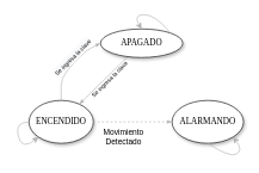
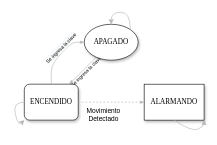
  <mxCell id="0" />
  <mxCell id="1" parent="0" />
  <mxCell id="2" value="" style="edgeStyle=none;rounded=1;html=1;labelBackgroundColor=none;startArrow=none;startFill=0;startSize=5;endArrow=classicThin;endFill=1;endSize=5;jettySize=auto;orthogonalLoop=1;strokeColor=#B3B3B3;strokeWidth=1;fontFamily=Verdana;fontSize=12" parent="1" source="4" target="6" edge="1"><mxGeometry relative="1" as="geometry" /></mxCell>
  <mxCell id="3" value="&lt;span style=&quot;&quot;&gt;&lt;font style=&quot;font-size: 8px&quot;&gt;Se ingresa la clave&lt;/font&gt;&lt;/span&gt;" style="edgeLabel;html=1;align=center;verticalAlign=middle;resizable=0;points=[];rotation=-45;labelBackgroundColor=none;" vertex="1" connectable="0" parent="2"><mxGeometry x="-0.307" relative="1" as="geometry"><mxPoint x="-3" y="8" as="offset" /></mxGeometry></mxCell>
- <mxCell id="4" value="APAGADO" style="ellipse;whiteSpace=wrap;html=1;rounded=0;shadow=1;comic=0;labelBackgroundColor=none;strokeWidth=1;fontFamily=Verdana;fontSize=12;align=center;" parent="1" vertex="1"><mxGeometry x="140" y="40" width="115" height="40" as="geometry" /></mxCell>
- <mxCell id="5" value="ALARMANDO" style="ellipse;whiteSpace=wrap;html=1;rounded=0;shadow=1;comic=0;labelBackgroundColor=none;strokeWidth=1;fontFamily=Verdana;fontSize=12;align=center;" parent="1" vertex="1"><mxGeometry x="240" y="140" width="100" height="60" as="geometry" /></mxCell>
- <mxCell id="6" value="ENCENDIDO" style="ellipse;whiteSpace=wrap;html=1;rounded=0;shadow=1;comic=0;labelBackgroundColor=none;strokeWidth=1;fontFamily=Verdana;fontSize=12;align=center;" parent="1" vertex="1"><mxGeometry x="40" y="140" width="90" height="60" as="geometry" /></mxCell>
+ <mxCell id="4" value="APAGADO" style="ellipse;whiteSpace=wrap;html=1;rounded=0;shadow=1;comic=0;labelBackgroundColor=none;strokeWidth=1;fontFamily=Verdana;fontSize=12;align=center;" parent="1" vertex="1"><mxGeometry x="140" y="40" width="90" height="60" as="geometry" /></mxCell>
+ <mxCell id="5" value="ALARMANDO" style="whiteSpace=wrap;html=1;shadow=1;comic=0;labelBackgroundColor=none;strokeWidth=1;fontFamily=Verdana;fontSize=12;align=center;rounded=0;" parent="1" vertex="1"><mxGeometry x="240" y="140" width="100" height="60" as="geometry" /></mxCell>
+ <mxCell id="6" value="ENCENDIDO" style="whiteSpace=wrap;html=1;shadow=1;comic=0;labelBackgroundColor=none;strokeWidth=1;fontFamily=Verdana;fontSize=12;align=center;rounded=1;" parent="1" vertex="1"><mxGeometry x="40" y="140" width="90" height="60" as="geometry" /></mxCell>
  <mxCell id="7" value="" style="edgeStyle=none;rounded=1;html=1;labelBackgroundColor=none;startArrow=none;startFill=0;startSize=5;endArrow=classicThin;endFill=1;endSize=5;jettySize=auto;orthogonalLoop=1;strokeColor=#B3B3B3;strokeWidth=1;fontFamily=Verdana;fontSize=12;entryX=0;entryY=0.5;entryDx=0;entryDy=0;exitX=0.5;exitY=0;exitDx=0;exitDy=0;" edge="1" parent="1" source="6" target="4"><mxGeometry relative="1" as="geometry"><mxPoint x="210.038" y="130.002" as="sourcePoint" /><mxPoint x="159.962" y="180.078" as="targetPoint" /><Array as="points"><mxPoint x="85" y="110" /><mxPoint x="100" y="90" /><mxPoint x="120" y="70" /></Array></mxGeometry></mxCell>
  <mxCell id="8" value="" style="edgeStyle=none;rounded=1;html=1;labelBackgroundColor=none;startArrow=none;startFill=0;startSize=5;endArrow=classicThin;endFill=1;endSize=5;jettySize=auto;orthogonalLoop=1;strokeColor=#B3B3B3;strokeWidth=1;fontFamily=Verdana;fontSize=12;entryX=0;entryY=0.5;entryDx=0;entryDy=0;exitX=1;exitY=0.5;exitDx=0;exitDy=0;dashed=1;" edge="1" parent="1" source="6" target="5"><mxGeometry relative="1" as="geometry"><mxPoint x="200.078" y="140.002" as="sourcePoint" /><mxPoint x="150.002" y="190.078" as="targetPoint" /></mxGeometry></mxCell>
  <mxCell id="9" value="Movimiento&lt;br&gt;Detectado" style="edgeLabel;html=1;align=center;verticalAlign=middle;resizable=0;points=[];labelBackgroundColor=none;" vertex="1" connectable="0" parent="8"><mxGeometry x="-0.249" y="-1" relative="1" as="geometry"><mxPoint y="19" as="offset" /></mxGeometry></mxCell>
  <mxCell id="10" value="" style="curved=1;endArrow=classic;html=1;exitX=0.5;exitY=1;exitDx=0;exitDy=0;entryX=1;entryY=1;entryDx=0;entryDy=0;strokeColor=#B3B3B3;" edge="1" parent="1" source="5" target="5"><mxGeometry width="50" height="50" relative="1" as="geometry"><mxPoint x="320" y="240" as="sourcePoint" /><mxPoint x="370" y="190" as="targetPoint" /><Array as="points"><mxPoint x="320" y="220" /><mxPoint x="340" y="210" /></Array></mxGeometry></mxCell>
  <mxCell id="11" value="" style="curved=1;endArrow=classic;html=1;exitX=0;exitY=0.5;exitDx=0;exitDy=0;entryX=0;entryY=1;entryDx=0;entryDy=0;strokeColor=#B3B3B3;" edge="1" parent="1" source="6" target="6"><mxGeometry width="50" height="50" relative="1" as="geometry"><mxPoint x="20" y="210" as="sourcePoint" /><mxPoint x="55.355" y="201.213" as="targetPoint" /><Array as="points"><mxPoint x="20" y="170" /><mxPoint x="30" y="210" /></Array></mxGeometry></mxCell>
  <mxCell id="12" value="&lt;span style=&quot;background-color: rgb(248 , 249 , 250)&quot;&gt;&lt;font style=&quot;font-size: 8px&quot;&gt;Se ingresa la clave&lt;/font&gt;&lt;/span&gt;" style="edgeLabel;html=1;align=center;verticalAlign=middle;resizable=0;points=[];rotation=-45;" vertex="1" connectable="0" parent="1"><mxGeometry x="99.999" y="80.001" as="geometry" /></mxCell>
  <mxCell id="13" value="" style="curved=1;endArrow=classic;html=1;exitX=1;exitY=0;exitDx=0;exitDy=0;entryX=0.5;entryY=0;entryDx=0;entryDy=0;strokeColor=#B3B3B3;" edge="1" parent="1" source="4" target="4"><mxGeometry width="50" height="50" relative="1" as="geometry"><mxPoint x="170" y="0" as="sourcePoint" /><mxPoint x="183.265" y="21.269" as="targetPoint" /><Array as="points"><mxPoint x="217" y="20" /><mxPoint x="185" y="20" /></Array></mxGeometry></mxCell>
